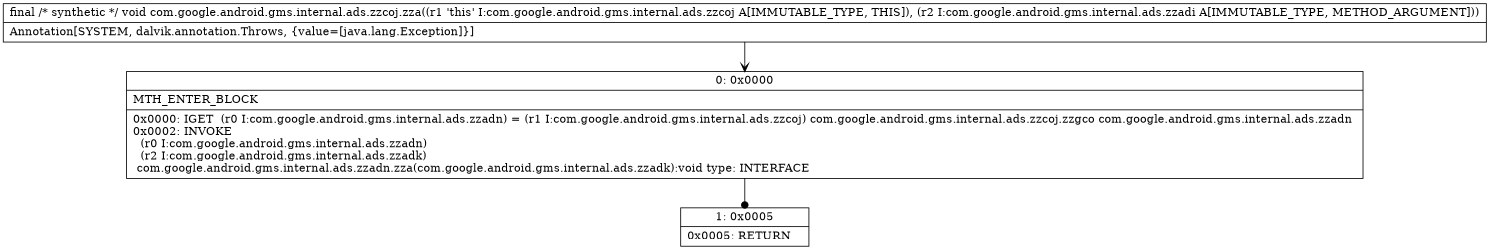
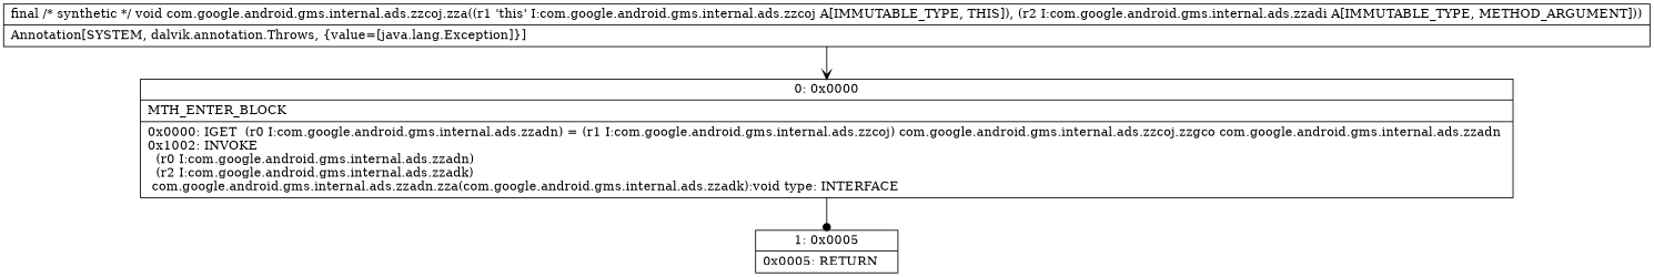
  digraph {
    node [shape=record]
-   n1 [label="{0\:\ 0x0000|MTH_ENTER_BLOCK\l|0x0000: IGET  (r0 I:com.google.android.gms.internal.ads.zzadn) = (r1 I:com.google.android.gms.internal.ads.zzcoj) com.google.android.gms.internal.ads.zzcoj.zzgco com.google.android.gms.internal.ads.zzadn \l0x0002: INVOKE  \l  (r0 I:com.google.android.gms.internal.ads.zzadn)\l  (r2 I:com.google.android.gms.internal.ads.zzadk)\l com.google.android.gms.internal.ads.zzadn.zza(com.google.android.gms.internal.ads.zzadk):void type: INTERFACE \l}"]
+   n1 [label="{0\:\ 0x0000|MTH_ENTER_BLOCK\l|0x0000: IGET  (r0 I:com.google.android.gms.internal.ads.zzadn) = (r1 I:com.google.android.gms.internal.ads.zzcoj) com.google.android.gms.internal.ads.zzcoj.zzgco com.google.android.gms.internal.ads.zzadn \l0x1002: INVOKE  \l  (r0 I:com.google.android.gms.internal.ads.zzadn)\l  (r2 I:com.google.android.gms.internal.ads.zzadk)\l com.google.android.gms.internal.ads.zzadn.zza(com.google.android.gms.internal.ads.zzadk):void type: INTERFACE \l}"]
    n2 [label="{1\:\ 0x0005|0x0005: RETURN   \l}"]
    n3 [label="{final \/* synthetic *\/ void com.google.android.gms.internal.ads.zzcoj.zza((r1 'this' I:com.google.android.gms.internal.ads.zzcoj A[IMMUTABLE_TYPE, THIS]), (r2 I:com.google.android.gms.internal.ads.zzadi A[IMMUTABLE_TYPE, METHOD_ARGUMENT]))  | Annotation[SYSTEM, dalvik.annotation.Throws, \{value=[java.lang.Exception]\}]\l}"]
    n1 -> n2 [arrowhead=dot]
    n3 -> n1 [arrowhead=vee]
  }
